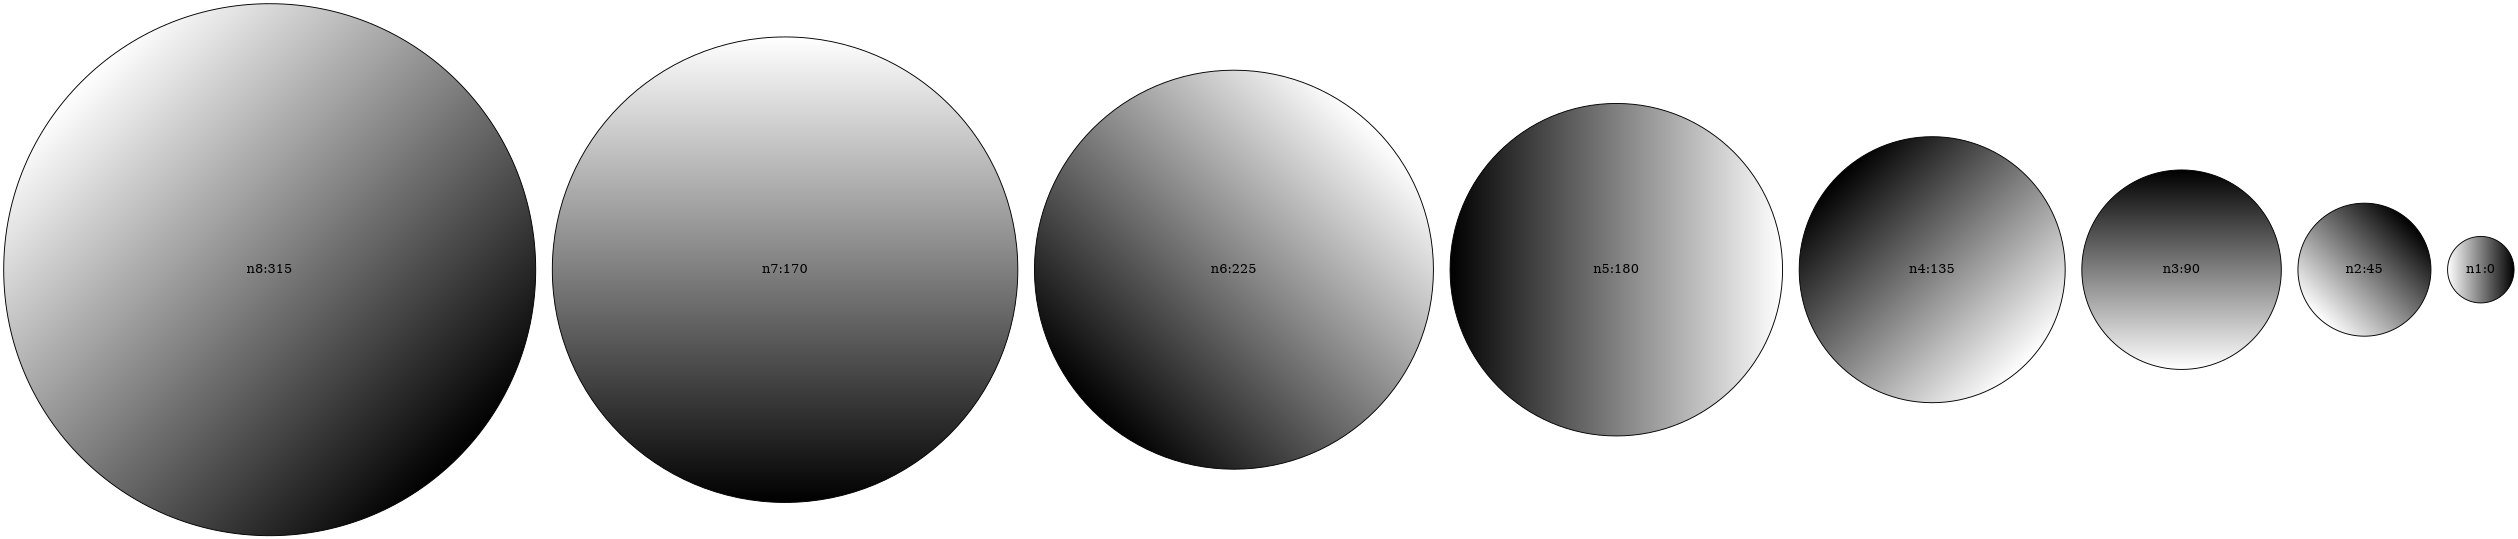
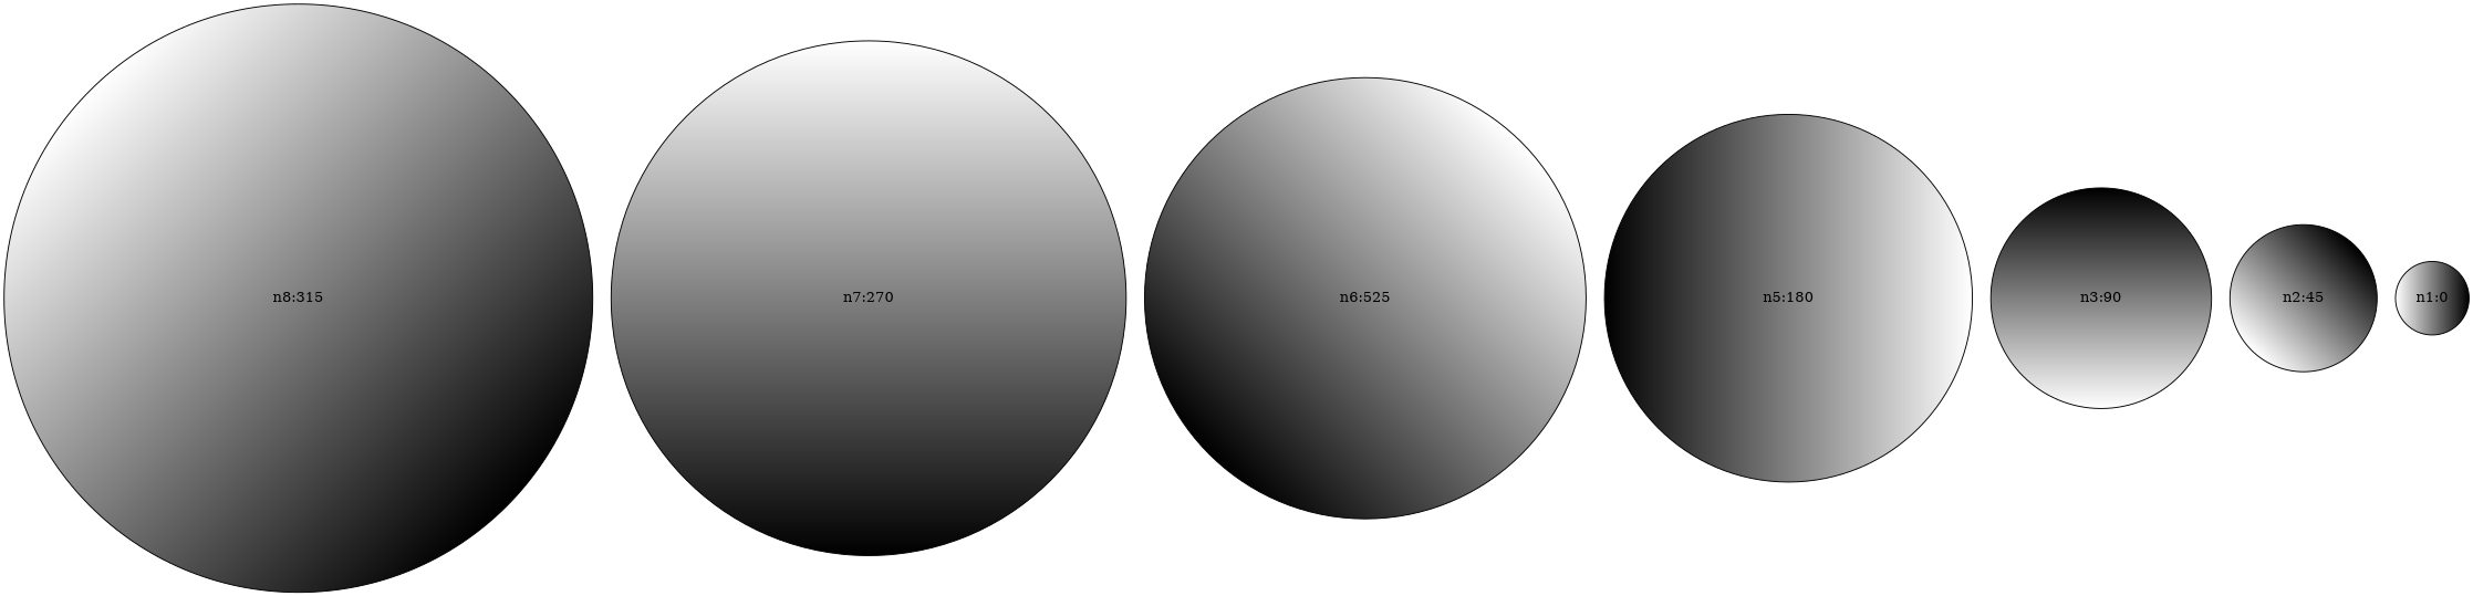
  graph {
    fontcolor=white
    node [fillcolor="white:black" fixedsize=shape fontcolor=black shape=circle style=filled]
    n1 [gradientangle=315 height=8 label="n8:315" width=8]
-   n2 [gradientangle=270 height=7 label="n7:170" width=7]
-   n3 [gradientangle=225 height=6 label="n6:225" width=6]
+   n2 [gradientangle=270 height=7 label="n7:270" width=7]
+   n3 [gradientangle=225 height=6 label="n6:525" width=6]
    n4 [gradientangle=180 height=5 label="n5:180" width=5]
-   n5 [gradientangle=135 height=4 label="n4:135" width=4]
    n6 [gradientangle=90 height=3 label="n3:90" width=3]
    n7 [gradientangle=45 height=2 label="n2:45" width=2]
    n8 [gradientangle=0 height=1 label="n1:0" width=1]
  }
